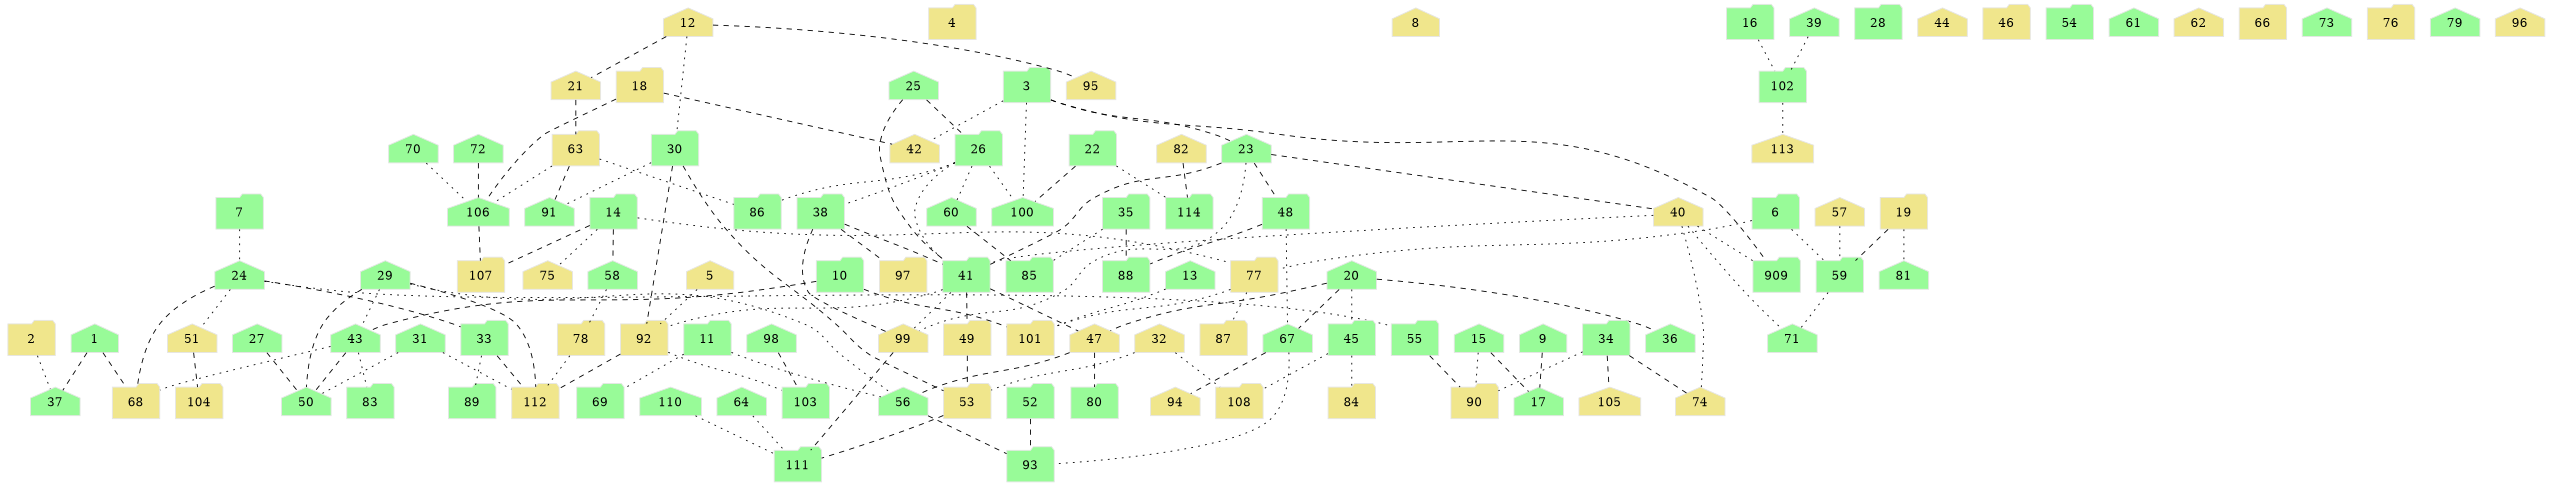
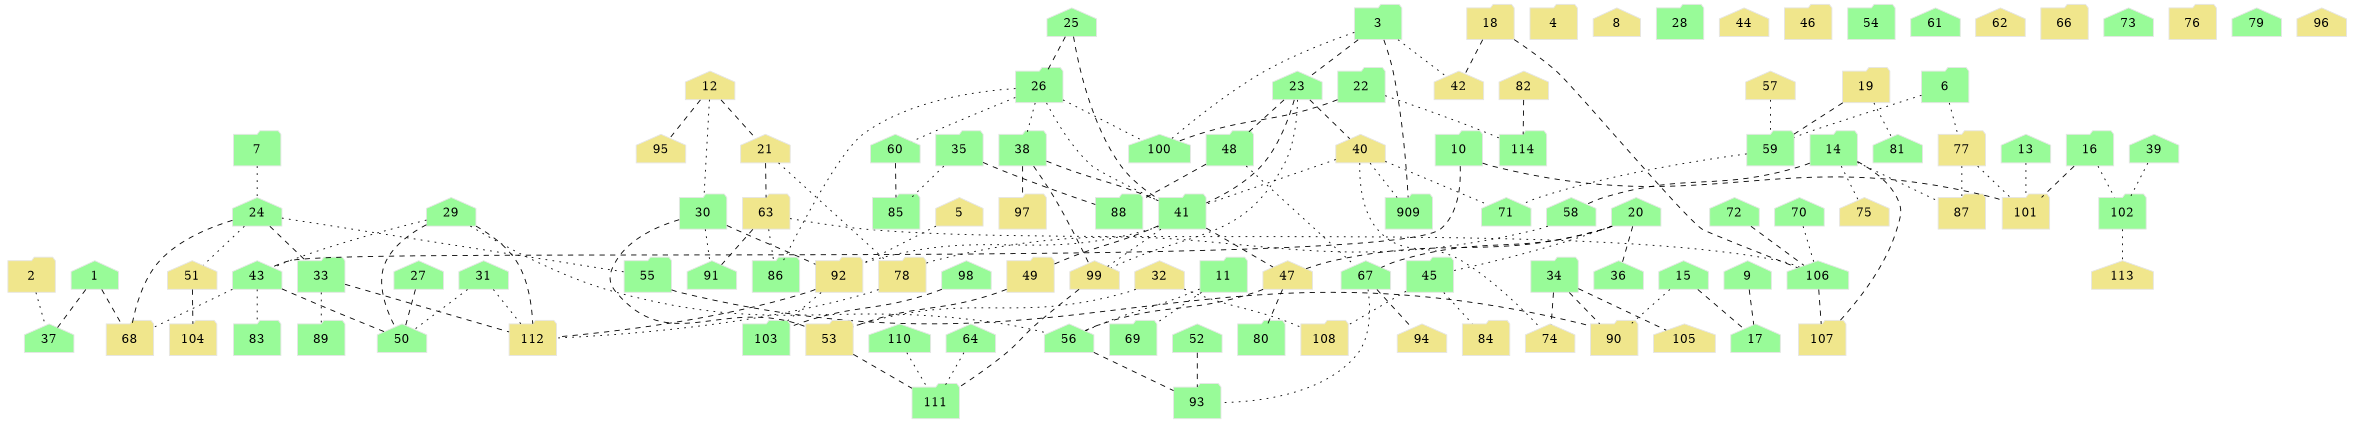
  graph {
    node [color=gray90 fillcolor=palegreen shape=folder style=filled]
    edge [style=dotted]
    1 [shape=house]
    37 [shape=house]
    68 [fillcolor=khaki]
    2 [fillcolor=khaki]
    3
    23 [shape=house]
    42 [fillcolor=khaki shape=house]
    100 [shape=house]
    n9 [label=909]
    40 [fillcolor=khaki shape=house]
    41
    48
    99 [fillcolor=khaki shape=house]
    4 [fillcolor=khaki]
    5 [fillcolor=khaki shape=house]
    92 [fillcolor=khaki]
    112 [fillcolor=khaki]
    103
    6
    59
    77 [fillcolor=khaki]
    71 [shape=house]
    87 [fillcolor=khaki]
    101 [fillcolor=khaki]
    7
    24 [shape=house]
    33
    51 [fillcolor=khaki shape=house]
    55
    8 [fillcolor=khaki shape=house]
    9 [shape=house]
    17 [shape=house]
    10
    43 [shape=house]
    50 [shape=house]
    83
    11
    56 [shape=house]
    69
    93
    12 [fillcolor=khaki shape=house]
    21 [fillcolor=khaki shape=house]
    30
    95 [fillcolor=khaki shape=house]
    63 [fillcolor=khaki]
    78 [fillcolor=khaki]
    53 [fillcolor=khaki]
    91 [shape=house]
    13 [shape=house]
    14
    58 [shape=house]
    75 [fillcolor=khaki shape=house]
    107 [fillcolor=khaki]
    15 [shape=house]
    90 [fillcolor=khaki]
    16
    102
    113 [fillcolor=khaki shape=house]
    18 [fillcolor=khaki]
    106 [shape=house]
    19 [fillcolor=khaki]
    81 [shape=house]
    20 [shape=house]
    36 [shape=house]
    45
    47 [fillcolor=khaki shape=house]
    67 [shape=house]
    108 [fillcolor=khaki]
    84 [fillcolor=khaki]
    80
    94 [fillcolor=khaki shape=house]
    86
    22
    114
    74 [fillcolor=khaki shape=house]
    49 [fillcolor=khaki]
    88
    111
    89
    104 [fillcolor=khaki]
    25 [shape=house]
    26
    38
    60 [shape=house]
    97 [fillcolor=khaki]
    85
    27 [shape=house]
    28
    29 [shape=house]
    57 [fillcolor=khaki shape=house]
    31 [shape=house]
    32 [fillcolor=khaki shape=house]
    34
    105 [fillcolor=khaki shape=house]
    35
    39 [shape=house]
    44 [fillcolor=khaki shape=house]
    46 [fillcolor=khaki]
-   52
+   52 [shape=house]
    54
    61 [shape=house]
    62 [fillcolor=khaki shape=house]
    64 [shape=house]
    66 [fillcolor=khaki]
    70 [shape=house]
    72 [shape=house]
    73 [shape=house]
    76 [fillcolor=khaki]
    79 [shape=house]
    82 [fillcolor=khaki shape=house]
    96 [fillcolor=khaki shape=house]
    98 [shape=house]
    110 [shape=house]
    1 -- 37 [style=dashed]
    1 -- 68 [style=dashed]
    2 -- 37
    3 -- 23 [style=dashed]
    3 -- 42
    3 -- 100
    3 -- n9 [style=dashed]
    23 -- 40 [style=dashed]
    23 -- 41 [style=dashed]
    23 -- 48 [style=dashed]
    23 -- 99
    40 -- n9
    40 -- 41
    40 -- 71
    40 -- 74
    41 -- 99
    41 -- 92
    41 -- 47 [style=dashed]
    41 -- 49 [style=dashed]
    48 -- 67
    48 -- 88 [style=dashed]
    99 -- 111 [style=dashed]
    5 -- 92
    92 -- 112 [style=dashed]
    92 -- 103
    6 -- 59
    6 -- 77
    59 -- 71
    77 -- 87
    77 -- 101
    7 -- 24
    24 -- 68 [style=dashed]
    24 -- 33 [style=dashed]
    24 -- 51
    24 -- 55
    33 -- 112 [style=dashed]
    33 -- 89
    51 -- 104 [style=dashed]
    55 -- 90 [style=dashed]
    9 -- 17 [style=dashed]
    10 -- 101 [style=dashed]
    10 -- 43 [style=dashed]
    43 -- 68
    43 -- 50 [style=dashed]
    43 -- 83
    11 -- 56
    11 -- 69
    56 -- 93 [style=dashed]
    12 -- 21 [style=dashed]
    12 -- 30
    12 -- 95 [style=dashed]
    21 -- 63 [style=dashed]
+   21 -- 78
    30 -- 92 [style=dashed]
    30 -- 53 [style=dashed]
    30 -- 91
    63 -- 91 [style=dashed]
    63 -- 106
    63 -- 86
    78 -- 112
    53 -- 111 [style=dashed]
    13 -- 101
-   14 -- 77
+   14 -- 87
    14 -- 58 [style=dashed]
    14 -- 75
    14 -- 107 [style=dashed]
    58 -- 78
    15 -- 17 [style=dashed]
    15 -- 90
+   16 -- 101 [style=dashed]
    16 -- 102
    102 -- 113
    18 -- 42 [style=dashed]
    18 -- 106 [style=dashed]
    106 -- 107 [style=dashed]
    19 -- 59 [style=dashed]
    19 -- 81
    20 -- 36 [style=dashed]
    20 -- 45
    20 -- 47 [style=dashed]
    20 -- 67 [style=dashed]
    45 -- 108
    45 -- 84
    47 -- 56 [style=dashed]
    47 -- 80 [style=dashed]
    67 -- 93
    67 -- 94 [style=dashed]
    22 -- 100 [style=dashed]
    22 -- 114
    49 -- 53 [style=dashed]
    25 -- 41 [style=dashed]
    25 -- 26 [style=dashed]
    26 -- 100
    26 -- 41
    26 -- 86
    26 -- 38
    26 -- 60
    38 -- 41 [style=dashed]
    38 -- 99 [style=dashed]
    38 -- 97 [style=dashed]
    60 -- 85 [style=dashed]
    27 -- 50 [style=dashed]
    29 -- 112 [style=dashed]
    29 -- 43
    29 -- 50 [style=dashed]
    29 -- 56
    57 -- 59
    31 -- 112
    31 -- 50
    32 -- 53
    32 -- 108
-   34 -- 90
+   34 -- 90 [style=dashed]
    34 -- 74 [style=dashed]
    34 -- 105 [style=dashed]
    35 -- 88 [style=dashed]
    35 -- 85
    39 -- 102
    52 -- 93 [style=dashed]
    64 -- 111
    70 -- 106
    72 -- 106 [style=dashed]
    82 -- 114 [style=dashed]
    98 -- 103 [style=dashed]
    110 -- 111
  }
